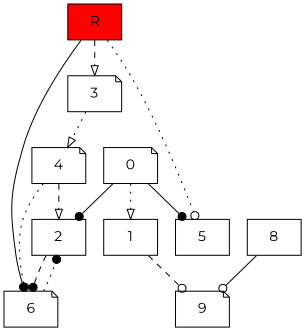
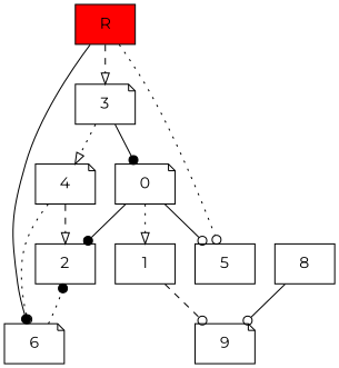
  digraph {
    fontname=Montserrat
    node [fontname=Montserrat shape=note]
    edge [arrowhead=odot fontname=Montserrat style=dotted]
    9
    1 [shape=box]
    6
    2 [shape=box]
    3
    4
    n7 [label=0]
    5 [shape=box]
    8 [shape=box]
    R [fillcolor="#ff0000" shape=box style=filled]
    1 -> 9 [style=dashed]
    6 -> 2 [arrowhead=dot]
-   2 -> 6 [arrowhead=dot style=dashed]
    3 -> 4 [arrowhead=onormal]
+   3 -> n7 [arrowhead=dot style=solid]
    4 -> 6
    4 -> 2 [arrowhead=onormal style=dashed]
    n7 -> 1 [arrowhead=onormal]
    n7 -> 2 [arrowhead=dot style=solid]
-   n7 -> 5 [arrowhead=dot style=solid]
+   n7 -> 5 [style=solid]
    8 -> 9 [style=solid]
    R -> 6 [arrowhead=dot style=solid]
    R -> 3 [arrowhead=onormal style=dashed]
    R -> 5
  }
